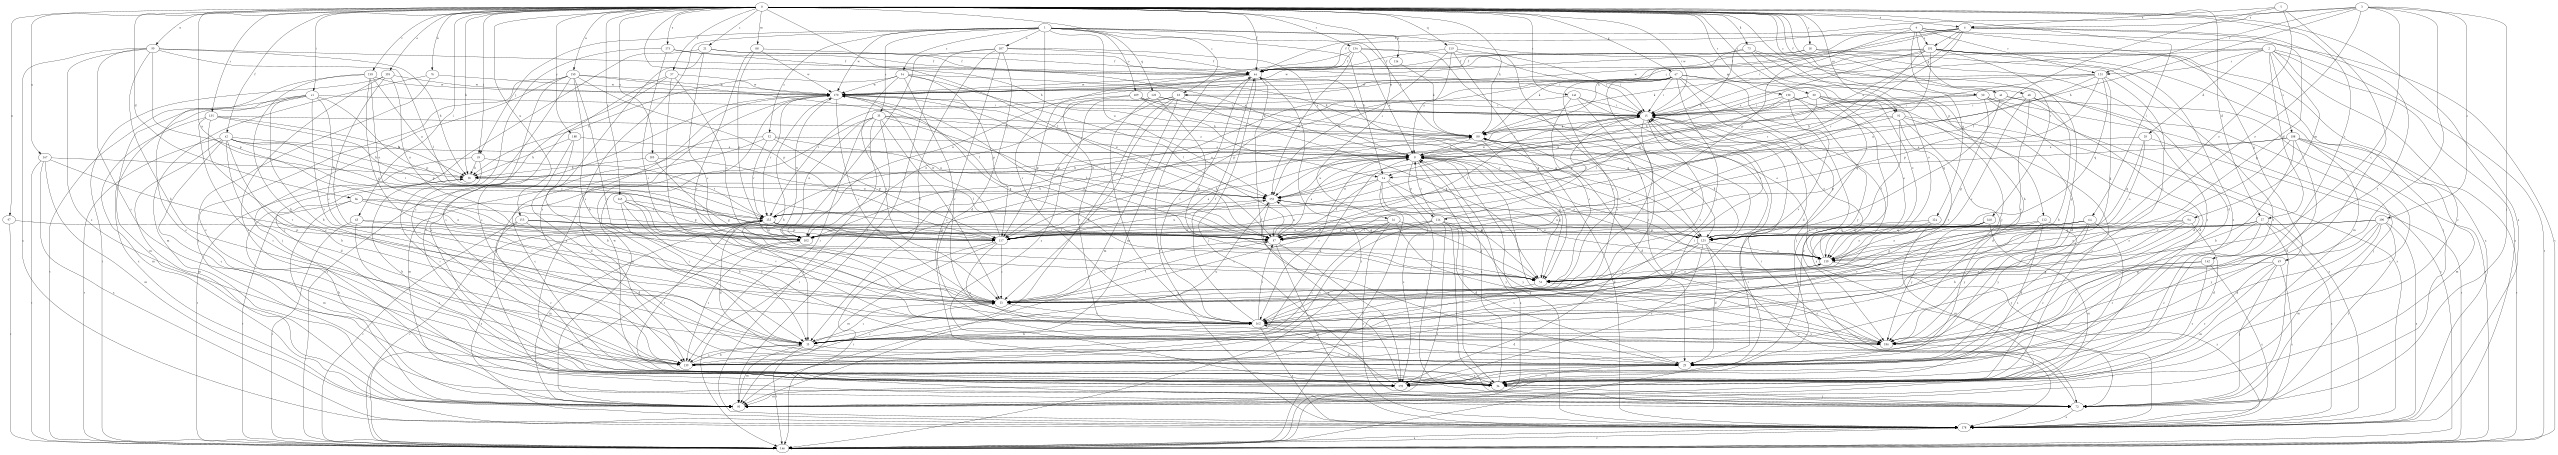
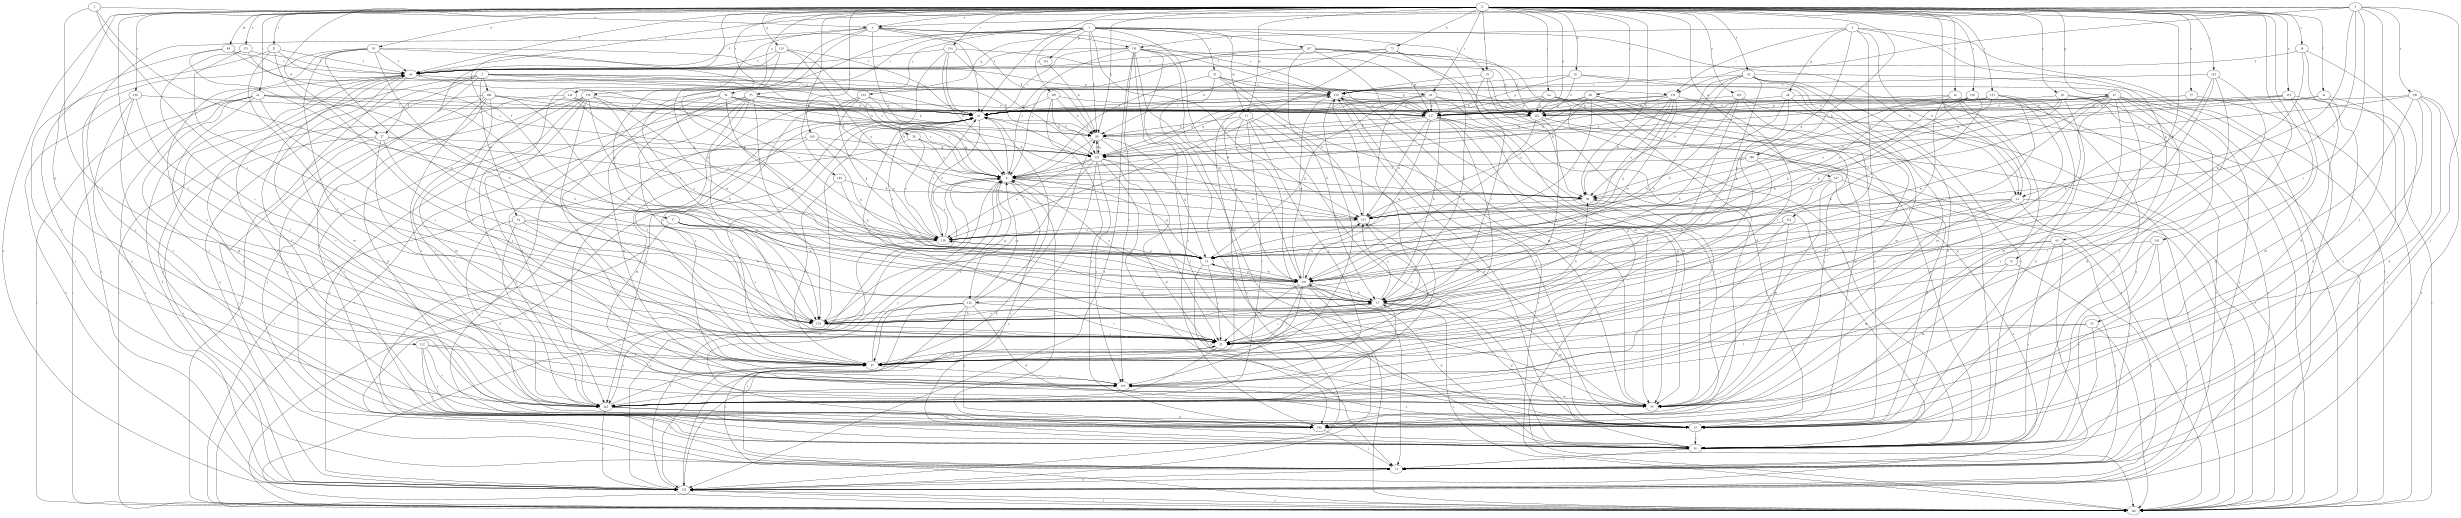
  strict digraph {
    fontname="EB Garamond"
    node [fontname="EB Garamond"]
    edge [fontname="EB Garamond"]
    0
    6
    14
    16
    18
    20
    21
    22
    26
    27
    30
    37
    41
    42
    44
    47
    58
    61
    63
    64
    65
    68
    73
    76
    80
    87
    88
    91
    97
    99
    102
    105
    112
    119
    130
    134
    135
    141
    142
    145
    147
    150
    153
    158
    160
    175
    178
    180
    185
    170
    186
    191
    8
    51
    132
    155
    146
    72
    193
    139
    36
    29
    110
    117
    125
    23
    15
    95
    162
    1
    32
    34
    35
    107
    109
    114
    122
    2
    28
    94
    131
    188
    3
    190
    4
    48
    49
    116
    124
    5
    0 -> 6 [label=a]
    0 -> 14 [label=b]
    0 -> 16 [label=c]
    0 -> 18 [label=c]
    0 -> 20 [label=c]
    0 -> 21 [label=c]
    0 -> 22 [label=c]
    0 -> 26 [label=d]
    0 -> 27 [label=d]
    0 -> 30 [label=e]
    0 -> 37 [label=f]
    0 -> 41 [label=f]
    0 -> 42 [label=f]
    0 -> 44 [label=f]
    0 -> 47 [label=g]
    0 -> 58 [label=h]
    0 -> 61 [label=i]
    0 -> 63 [label=i]
    0 -> 64 [label=i]
    0 -> 65 [label=i]
    0 -> 68 [label=j]
    0 -> 73 [label=k]
    0 -> 76 [label=k]
    0 -> 80 [label=k]
    0 -> 87 [label=l]
    0 -> 88 [label=m]
    0 -> 91 [label=m]
    0 -> 97 [label=n]
    0 -> 99 [label=n]
    0 -> 102 [label=n]
    0 -> 105 [label=o]
    0 -> 112 [label=p]
    0 -> 119 [label=q]
    0 -> 130 [label=r]
    0 -> 134 [label=s]
    0 -> 135 [label=s]
    0 -> 141 [label=t]
    0 -> 142 [label=t]
    0 -> 145 [label=t]
    0 -> 147 [label=u]
    0 -> 150 [label=u]
    0 -> 153 [label=u]
    0 -> 158 [label=v]
    0 -> 160 [label=v]
    0 -> 175 [label=x]
    0 -> 178 [label=x]
    0 -> 180 [label=y]
    0 -> 185 [label=y]
    6 -> 44 [label=f]
    6 -> 65 [label=i]
    6 -> 80 [label=k]
    6 -> 170 [label=w]
    6 -> 186 [label=y]
    6 -> 191 [label=z]
    6 -> 8 [label=a]
    6 -> 51 [label=g]
    6 -> 132 [label=r]
    14 -> 87 [label=l]
    14 -> 51 [label=g]
    14 -> 155 [label=u]
    14 -> 146 [label=t]
    14 -> 72 [label=j]
    14 -> 193 [label=z]
    16 -> 87 [label=l]
    16 -> 102 [label=n]
    16 -> 178 [label=x]
    16 -> 186 [label=y]
    16 -> 51 [label=g]
    16 -> 139 [label=s]
    18 -> 44 [label=f]
    18 -> 170 [label=w]
    18 -> 36 [label=e]
    18 -> 29 [label=d]
    20 -> 65 [label=i]
    20 -> 186 [label=y]
    20 -> 155 [label=u]
    20 -> 29 [label=d]
    20 -> 110 [label=o]
    20 -> 117 [label=p]
    20 -> 125 [label=q]
    21 -> 44 [label=f]
    21 -> 65 [label=i]
    21 -> 72 [label=j]
    21 -> 139 [label=s]
    21 -> 23 [label=c]
    22 -> 65 [label=i]
    22 -> 102 [label=n]
    22 -> 51 [label=g]
    22 -> 117 [label=p]
    22 -> 23 [label=c]
    22 -> 15 [label=b]
    22 -> 95 [label=m]
    26 -> 102 [label=n]
    26 -> 132 [label=r]
    26 -> 146 [label=t]
    26 -> 117 [label=p]
    26 -> 95 [label=m]
    27 -> 178 [label=x]
    27 -> 72 [label=j]
    27 -> 193 [label=z]
    27 -> 139 [label=s]
    27 -> 110 [label=o]
    27 -> 125 [label=q]
    30 -> 65 [label=i]
    30 -> 178 [label=x]
    30 -> 51 [label=g]
    30 -> 155 [label=u]
    30 -> 146 [label=t]
    30 -> 29 [label=d]
    37 -> 170 [label=w]
    37 -> 139 [label=s]
    37 -> 36 [label=e]
    37 -> 110 [label=o]
    37 -> 23 [label=c]
    41 -> 65 [label=i]
    41 -> 72 [label=j]
    41 -> 29 [label=d]
    41 -> 125 [label=q]
    42 -> 58 [label=h]
    42 -> 87 [label=c]
    42 -> 8 [label=a]
    42 -> 132 [label=r]
    42 -> 146 [label=t]
    42 -> 36 [label=e]
    42 -> 29 [label=d]
    42 -> 15 [label=b]
    42 -> 95 [label=m]
-   44 -> 170 [label=w]
    44 -> 132 [label=r]
    44 -> 146 [label=t]
    44 -> 72 [label=j]
    44 -> 110 [label=o]
    44 -> 95 [label=m]
    44 -> 162 [label=v]
    47 -> 65 [label=i]
    47 -> 102 [label=n]
    47 -> 170 [label=w]
    47 -> 72 [label=j]
    47 -> 193 [label=z]
    47 -> 36 [label=e]
    47 -> 29 [label=d]
    47 -> 110 [label=o]
    47 -> 117 [label=p]
    47 -> 23 [label=c]
    47 -> 162 [label=v]
    58 -> 155 [label=u]
    61 -> 65 [label=i]
    61 -> 178 [label=x]
    61 -> 146 [label=t]
    61 -> 117 [label=p]
    61 -> 23 [label=c]
    61 -> 15 [label=b]
    61 -> 95 [label=m]
    61 -> 162 [label=v]
    63 -> 87 [label=l]
    63 -> 146 [label=t]
    63 -> 36 [label=e]
    63 -> 23 [label=c]
    64 -> 102 [label=n]
    64 -> 186 [label=y]
    64 -> 36 [label=e]
    64 -> 29 [label=d]
    64 -> 117 [label=p]
    64 -> 125 [label=q]
    65 -> 80 [label=k]
    65 -> 87 [label=l]
    65 -> 110 [label=o]
    65 -> 23 [label=c]
    65 -> 162 [label=v]
    68 -> 58 [label=h]
    68 -> 132 [label=r]
    68 -> 146 [label=t]
    68 -> 139 [label=s]
    73 -> 44 [label=f]
    73 -> 80 [label=k]
    73 -> 36 [label=e]
    73 -> 110 [label=o]
    73 -> 15 [label=b]
    76 -> 170 [label=w]
    76 -> 72 [label=j]
    76 -> 95 [label=m]
    80 -> 8 [label=a]
    80 -> 51 [label=g]
    80 -> 29 [label=d]
    80 -> 125 [label=q]
    87 -> 178 [label=x]
    87 -> 8 [label=a]
    87 -> 155 [label=u]
    87 -> 193 [label=z]
    87 -> 23 [label=c]
    88 -> 44 [label=f]
    88 -> 102 [label=n]
    88 -> 170 [label=w]
    88 -> 162 [label=v]
    91 -> 80 [label=k]
    91 -> 87 [label=l]
    91 -> 178 [label=x]
    91 -> 193 [label=z]
    91 -> 36 [label=e]
    91 -> 29 [label=d]
    91 -> 162 [label=v]
    97 -> 146 [label=t]
    97 -> 117 [label=p]
    99 -> 44 [label=f]
    99 -> 58 [label=h]
    99 -> 87 [label=l]
    99 -> 178 [label=x]
    99 -> 193 [label=z]
    99 -> 139 [label=s]
    99 -> 117 [label=p]
    99 -> 15 [label=b]
    102 -> 80 [label=k]
    102 -> 170 [label=w]
    102 -> 146 [label=t]
    102 -> 139 [label=s]
    105 -> 102 [label=n]
    105 -> 170 [label=w]
    105 -> 146 [label=t]
    105 -> 36 [label=e]
    105 -> 23 [label=c]
    112 -> 87 [label=l]
    112 -> 186 [label=y]
    112 -> 193 [label=z]
    112 -> 36 [label=e]
    112 -> 162 [label=v]
    119 -> 44 [label=f]
    119 -> 65 [label=i]
    119 -> 8 [label=a]
    119 -> 51 [label=g]
    119 -> 155 [label=u]
    119 -> 139 [label=s]
    130 -> 65 [label=i]
    130 -> 87 [label=l]
    130 -> 178 [label=x]
    130 -> 186 [label=y]
    130 -> 162 [label=v]
    134 -> 44 [label=f]
    134 -> 65 [label=i]
    134 -> 102 [label=n]
    134 -> 8 [label=a]
    134 -> 155 [label=u]
    134 -> 125 [label=q]
    135 -> 58 [label=h]
    135 -> 80 [label=k]
    135 -> 139 [label=s]
    135 -> 117 [label=p]
    135 -> 95 [label=m]
    135 -> 162 [label=v]
    141 -> 65 [label=i]
    141 -> 102 [label=n]
    141 -> 186 [label=y]
    141 -> 110 [label=o]
    141 -> 23 [label=c]
    142 -> 178 [label=x]
    142 -> 186 [label=y]
    142 -> 51 [label=g]
    142 -> 36 [label=e]
    145 -> 186 [label=y]
    145 -> 132 [label=r]
    145 -> 23 [label=c]
    145 -> 15 [label=b]
    145 -> 162 [label=v]
    147 -> 58 [label=h]
    147 -> 178 [label=x]
    147 -> 146 [label=t]
    147 -> 23 [label=c]
    147 -> 95 [label=m]
    150 -> 87 [label=l]
    150 -> 170 [label=w]
    150 -> 72 [label=j]
    150 -> 193 [label=z]
    150 -> 139 [label=s]
    150 -> 36 [label=e]
    150 -> 117 [label=p]
    150 -> 15 [label=b]
    150 -> 162 [label=v]
    153 -> 102 [label=n]
    153 -> 146 [label=t]
    153 -> 36 [label=e]
    153 -> 29 [label=d]
    153 -> 117 [label=p]
    153 -> 125 [label=q]
    158 -> 102 [label=n]
    158 -> 170 [label=w]
    158 -> 51 [label=g]
    158 -> 155 [label=u]
    158 -> 36 [label=e]
    158 -> 15 [label=b]
    160 -> 186 [label=y]
    160 -> 51 [label=g]
    160 -> 110 [label=o]
    160 -> 125 [label=q]
    160 -> 95 [label=m]
    175 -> 44 [label=f]
    175 -> 8 [label=a]
    175 -> 139 [label=s]
    175 -> 23 [label=c]
    178 -> 44 [label=f]
    178 -> 80 [label=k]
    178 -> 8 [label=a]
    178 -> 146 [label=t]
    180 -> 58 [label=h]
    180 -> 8 [label=a]
    180 -> 29 [label=d]
    180 -> 15 [label=b]
    185 -> 58 [label=h]
    185 -> 87 [label=l]
    185 -> 51 [label=g]
    170 -> 65 [label=i]
    170 -> 87 [label=l]
    170 -> 51 [label=g]
    170 -> 132 [label=r]
    170 -> 155 [label=u]
    170 -> 146 [label=t]
    170 -> 72 [label=j]
    170 -> 193 [label=z]
    170 -> 23 [label=c]
    170 -> 15 [label=b]
    186 -> 72 [label=j]
    191 -> 44 [label=f]
    191 -> 65 [label=i]
    191 -> 178 [label=x]
    191 -> 170 [label=w]
    191 -> 186 [label=y]
    191 -> 8 [label=a]
    191 -> 132 [label=r]
    191 -> 72 [label=j]
    191 -> 193 [label=z]
    191 -> 117 [label=p]
    191 -> 95 [label=m]
    8 -> 58 [label=h]
    8 -> 65 [label=i]
    8 -> 186 [label=y]
    8 -> 51 [label=g]
    8 -> 155 [label=u]
    8 -> 36 [label=e]
    8 -> 162 [label=v]
    8 -> 116 [label=p]
    51 -> 170 [label=w]
    51 -> 186 [label=y]
    51 -> 110 [label=o]
    51 -> 23 [label=c]
    132 -> 65 [label=i]
    132 -> 87 [label=l]
    132 -> 102 [label=n]
    132 -> 178 [label=x]
    132 -> 29 [label=d]
    132 -> 117 [label=p]
    132 -> 125 [label=q]
    132 -> 95 [label=m]
    155 -> 132 [label=r]
    155 -> 193 [label=z]
    155 -> 110 [label=o]
    146 -> 65 [label=i]
    146 -> 178 [label=x]
    146 -> 8 [label=a]
    146 -> 132 [label=r]
    72 -> 65 [label=i]
    72 -> 178 [label=x]
    193 -> 95 [label=m]
    193 -> 162 [label=v]
    139 -> 58 [label=h]
    139 -> 65 [label=i]
    139 -> 23 [label=c]
    139 -> 15 [label=b]
    36 -> 170 [label=w]
    36 -> 8 [label=a]
    36 -> 132 [label=r]
    36 -> 72 [label=j]
    29 -> 44 [label=f]
    29 -> 193 [label=z]
    29 -> 36 [label=e]
    110 -> 65 [label=i]
    110 -> 178 [label=x]
    110 -> 8 [label=a]
    110 -> 51 [label=g]
    117 -> 80 [label=k]
    117 -> 170 [label=w]
    117 -> 186 [label=y]
    117 -> 8 [label=a]
    117 -> 155 [label=u]
    117 -> 146 [label=t]
    117 -> 23 [label=c]
    117 -> 95 [label=m]
    125 -> 65 [label=i]
    125 -> 80 [label=k]
    125 -> 178 [label=x]
    125 -> 8 [label=a]
    125 -> 155 [label=u]
    125 -> 193 [label=z]
    125 -> 139 [label=s]
    125 -> 29 [label=d]
    125 -> 110 [label=o]
    125 -> 23 [label=c]
    23 -> 87 [label=l]
    23 -> 162 [label=v]
    15 -> 8 [label=a]
    15 -> 155 [label=u]
    15 -> 146 [label=t]
    15 -> 139 [label=s]
    15 -> 29 [label=d]
    15 -> 23 [label=c]
    15 -> 95 [label=m]
    95 -> 58 [label=h]
    162 -> 44 [label=f]
    162 -> 87 [label=l]
    162 -> 178 [label=x]
    162 -> 186 [label=y]
    162 -> 29 [label=d]
    162 -> 15 [label=b]
    1 -> 14 [label=b]
    1 -> 68 [label=j]
    1 -> 80 [label=k]
    1 -> 91 [label=m]
    1 -> 170 [label=w]
    1 -> 155 [label=u]
    1 -> 139 [label=s]
    1 -> 162 [label=v]
    1 -> 32 [label=e]
    1 -> 34 [label=e]
    1 -> 35 [label=e]
    1 -> 107 [label=o]
    1 -> 109 [label=o]
    1 -> 114 [label=p]
    1 -> 122 [label=q]
    32 -> 8 [label=a]
    32 -> 132 [label=r]
    32 -> 155 [label=u]
    32 -> 36 [label=e]
    32 -> 117 [label=p]
    32 -> 95 [label=m]
    34 -> 58 [label=h]
    34 -> 80 [label=k]
    34 -> 87 [label=l]
    34 -> 170 [label=w]
    34 -> 117 [label=p]
    34 -> 23 [label=c]
    34 -> 162 [label=v]
    35 -> 80 [label=k]
    35 -> 87 [label=l]
    35 -> 102 [label=n]
    35 -> 178 [label=x]
    35 -> 8 [label=a]
    35 -> 146 [label=t]
    35 -> 139 [label=s]
    35 -> 23 [label=c]
    35 -> 95 [label=m]
    107 -> 44 [label=f]
    107 -> 102 [label=n]
    107 -> 8 [label=a]
    107 -> 36 [label=e]
    107 -> 29 [label=d]
    107 -> 15 [label=b]
    107 -> 95 [label=m]
    109 -> 65 [label=i]
    109 -> 80 [label=k]
    109 -> 186 [label=y]
    109 -> 117 [label=p]
    109 -> 125 [label=q]
    114 -> 80 [label=k]
    122 -> 65 [label=i]
    122 -> 51 [label=g]
    122 -> 193 [label=z]
    122 -> 125 [label=q]
    122 -> 162 [label=v]
    2 -> 22 [label=c]
    2 -> 27 [label=d]
    2 -> 80 [label=k]
    2 -> 178 [label=x]
    2 -> 146 [label=t]
    2 -> 36 [label=e]
    2 -> 28 [label=d]
    2 -> 94 [label=m]
    2 -> 131 [label=r]
    2 -> 188 [label=z]
    28 -> 8 [label=a]
    28 -> 146 [label=t]
    28 -> 110 [label=o]
    28 -> 125 [label=q]
    94 -> 87 [label=l]
    94 -> 29 [label=d]
    94 -> 110 [label=o]
    94 -> 15 [label=b]
    94 -> 162 [label=v]
    131 -> 58 [label=h]
    131 -> 65 [label=i]
    131 -> 170 [label=w]
    131 -> 51 [label=g]
    131 -> 155 [label=u]
    131 -> 117 [label=p]
    131 -> 125 [label=q]
    131 -> 23 [label=c]
    188 -> 8 [label=a]
    188 -> 146 [label=t]
    188 -> 36 [label=e]
    188 -> 29 [label=d]
    188 -> 117 [label=p]
    188 -> 15 [label=b]
    188 -> 95 [label=m]
    188 -> 162 [label=v]
    3 -> 6 [label=a]
    3 -> 14 [label=b]
    3 -> 44 [label=f]
    3 -> 186 [label=y]
    3 -> 72 [label=j]
    3 -> 110 [label=o]
    3 -> 23 [label=c]
    3 -> 131 [label=r]
    3 -> 190 [label=z]
    190 -> 178 [label=x]
    190 -> 186 [label=y]
    190 -> 72 [label=j]
    190 -> 29 [label=d]
    190 -> 117 [label=p]
    190 -> 125 [label=q]
    190 -> 95 [label=m]
    4 -> 14 [label=b]
    4 -> 191 [label=z]
    4 -> 146 [label=t]
    4 -> 131 [label=r]
    4 -> 48 [label=g]
    4 -> 49 [label=g]
    4 -> 116 [label=p]
    4 -> 124 [label=q]
    48 -> 65 [label=i]
    48 -> 146 [label=t]
    48 -> 23 [label=c]
    48 -> 15 [label=b]
    48 -> 162 [label=v]
    49 -> 178 [label=x]
    49 -> 51 [label=g]
    49 -> 72 [label=j]
    49 -> 36 [label=e]
    49 -> 95 [label=m]
    116 -> 65 [label=i]
    116 -> 87 [label=l]
    116 -> 186 [label=y]
    116 -> 8 [label=a]
    116 -> 146 [label=t]
    116 -> 72 [label=j]
    116 -> 139 [label=s]
    116 -> 29 [label=d]
    116 -> 23 [label=c]
    124 -> 87 [label=l]
    124 -> 110 [label=o]
    124 -> 95 [label=m]
    5 -> 6 [label=a]
    5 -> 87 [label=l]
    5 -> 139 [label=s]
    5 -> 110 [label=o]
  }
